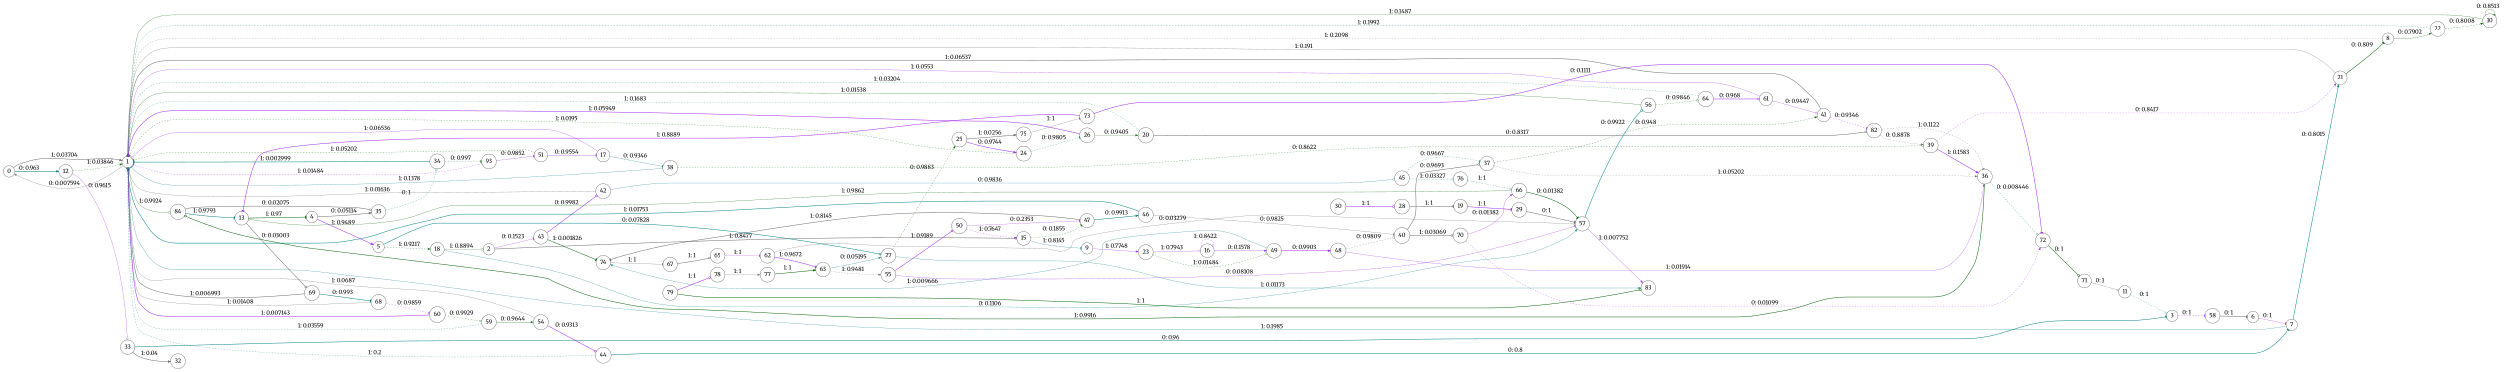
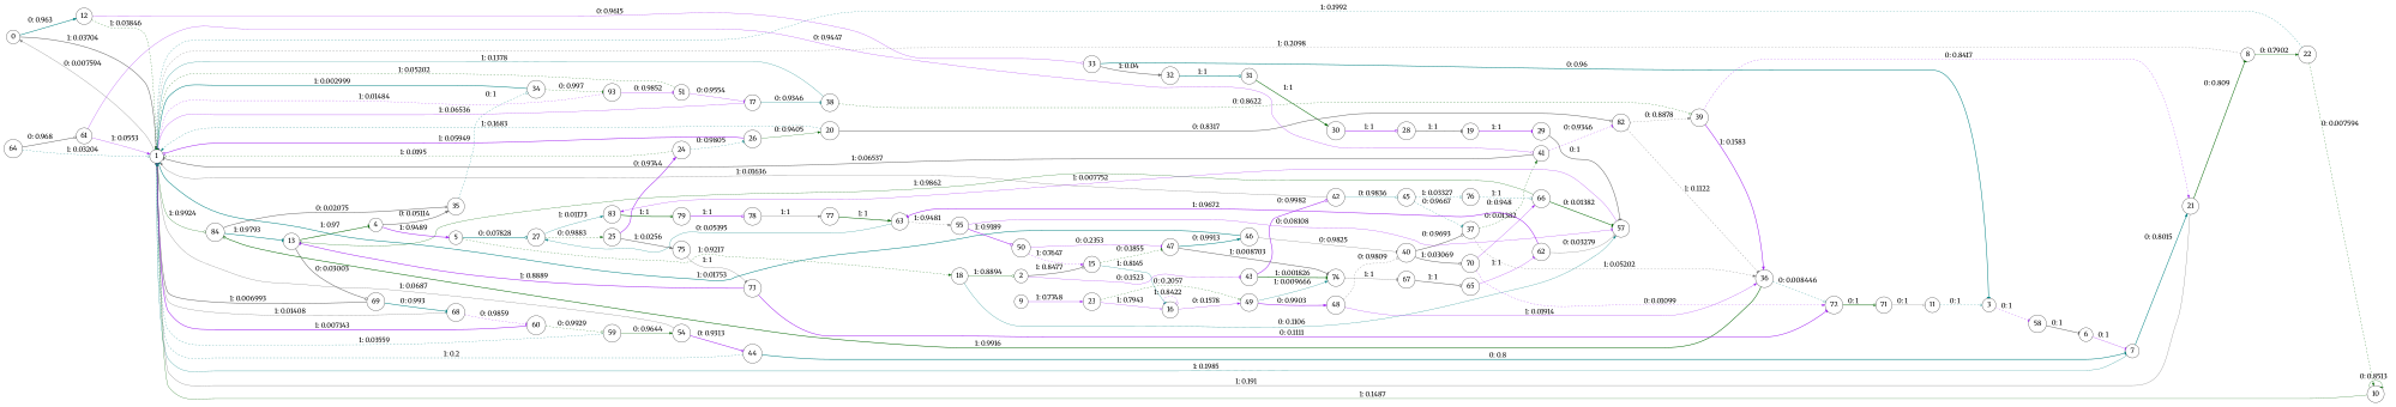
  digraph {
    fontname=Merriweather
    rankdir=LR
    node [fontname=Merriweather fontsize=24 shape=circle]
    edge [arrowhead=tee color=purple fontname=Merriweather fontsize=24 style=bold]
    0
    12
    1
    33
    n5 [label=84]
    3
    32
    35
    13
    34
    4
    69
    2
    43
    15
    42
    74
    9
    47
    45
    67
    23
    46
    58
    6
    7
    5
    27
    18
    n30 [label=93]
    25
    n32 [label=83]
    57
    24
    75
    79
-   56
    21
    8
    22
    10
    49
    48
    16
    36
    40
    11
+   31
    68
    60
    17
    38
    39
    64
    19
    29
    20
    n58 [label=82]
    72
    26
    73
    78
    28
    30
    51
    71
    37
    41
    70
    66
    76
    65
    44
    50
    54
    55
    61
    59
    62
    63
    77
    0 -> 12 [arrowhead=normal color=teal label="0: 0.963    "]
    0 -> 1 [arrowhead=normal color=gray40 label="1: 0.03704  "]
    12 -> 1 [arrowhead=normal color=darkgreen label="1: 0.03846  " style=dashed]
    12 -> 33 [arrowhead=odot label="0: 0.9615   " style=solid]
    1 -> 0 [arrowhead=normal color=gray40 label="0: 0.007594  " style=solid]
    1 -> n5 [arrowhead=odot color=darkgreen label="1: 0.9924   " style=solid]
    33 -> 3 [color=teal label="0: 0.96     "]
    33 -> 32 [arrowhead=normal color=gray40 label="1: 0.04     "]
    n5 -> 35 [arrowhead=odot color=gray40 label="0: 0.02075  "]
    n5 -> 13 [color=teal label="1: 0.9793   "]
    3 -> 58 [label="0: 1        " style=dashed]
+   32 -> 31 [arrowhead=odot color=teal label="1: 1        "]
    35 -> 34 [arrowhead=odot color=teal label="0: 1        " style=dashed]
    13 -> 4 [color=darkgreen label="1: 0.97     "]
    13 -> 69 [arrowhead=odot color=gray40 label="0: 0.03003  "]
    34 -> 1 [color=teal label="1: 0.002999  "]
    34 -> n30 [color=darkgreen label="0: 0.997    " style=dashed]
    4 -> 35 [arrowhead=normal color=gray40 label="0: 0.05114  "]
    4 -> 5 [arrowhead=normal label="1: 0.9489   "]
    69 -> 1 [color=gray40 label="1: 0.006993  "]
    69 -> 68 [color=teal label="0: 0.993    "]
    2 -> 43 [label="0: 0.1523   " style=solid]
    2 -> 15 [arrowhead=odot color=gray40 label="1: 0.8477   "]
    43 -> 42 [arrowhead=odot label="0: 0.9982   "]
    43 -> 74 [color=darkgreen label="1: 0.001826  "]
-   15 -> 9 [color=teal label="1: 0.8145   " style=solid]
+   15 -> 16 [color=teal label="1: 0.8145   " style=solid]
    15 -> 47 [color=darkgreen label="0: 0.1855   " style=dashed]
    42 -> 1 [arrowhead=normal color=gray40 label="1: 0.01636  " style=solid]
    42 -> 45 [arrowhead=odot color=teal label="0: 0.9836   " style=solid]
    74 -> 67 [color=gray40 label="1: 1        " style=solid]
    9 -> 23 [arrowhead=normal label="1: 0.7748   " style=solid]
-   47 -> 74 [color=gray40 label="1: 0.8145   "]
+   47 -> 74 [color=gray40 label="1: 0.008703  "]
    47 -> 46 [arrowhead=normal color=teal label="0: 0.9913   "]
    45 -> 37 [color=teal label="0: 0.9667   " style=dashed]
    45 -> 76 [arrowhead=odot color=teal label="1: 0.03327  " style=dashed]
    67 -> 65 [arrowhead=odot color=gray40 label="1: 1        "]
-   23 -> 49 [arrowhead=odot color=darkgreen label="1: 0.01484  " style=dashed]
+   23 -> 49 [arrowhead=odot color=darkgreen label="0: 0.2057   " style=dashed]
    23 -> 16 [arrowhead=odot label="1: 0.7943   " style=solid]
    46 -> 1 [color=teal label="1: 0.01753  "]
    46 -> 40 [color=gray40 label="0: 0.9825   " style=solid]
    58 -> 6 [color=gray40 label="0: 1        "]
    6 -> 7 [label="0: 1        " style=solid]
    7 -> 1 [arrowhead=odot color=teal label="1: 0.1985   " style=solid]
    7 -> 21 [arrowhead=normal color=teal label="0: 0.8015   "]
    5 -> 27 [arrowhead=odot color=teal label="0: 0.07828  "]
    5 -> 18 [arrowhead=normal color=darkgreen label="1: 0.9217   " style=dashed]
    27 -> 25 [arrowhead=normal color=darkgreen label="0: 0.9883   " style=dashed]
    27 -> n32 [arrowhead=normal color=teal label="1: 0.01173  " style=solid]
    18 -> 2 [arrowhead=odot color=darkgreen label="1: 0.8894   " style=solid]
    18 -> 57 [arrowhead=normal color=teal label="0: 0.1106   " style=solid]
    n30 -> 1 [label="1: 0.01484  " style=dashed]
    n30 -> 51 [label="0: 0.9852   " style=solid]
    25 -> 24 [arrowhead=normal label="0: 0.9744   "]
    25 -> 75 [arrowhead=normal color=gray40 label="1: 0.0256   "]
-   79 -> n32 [arrowhead=odot color=darkgreen label="1: 1        "]
+   n32 -> 79 [arrowhead=odot color=darkgreen label="1: 1        "]
    57 -> n32 [arrowhead=normal label="1: 0.007752  " style=solid]
-   57 -> 56 [arrowhead=odot color=teal label="0: 0.9922   "]
    24 -> 1 [arrowhead=odot color=darkgreen label="1: 0.0195   " style=dashed]
    24 -> 26 [color=teal label="0: 0.9805   " style=dashed]
    75 -> 73 [color=gray40 label="1: 1        " style=solid]
    79 -> 78 [arrowhead=odot label="1: 1        "]
-   56 -> 1 [color=darkgreen label="1: 0.01538  " style=solid]
-   56 -> 64 [arrowhead=odot color=darkgreen label="0: 0.9846   " style=dashed]
    21 -> 1 [color=gray40 label="1: 0.191    " style=solid]
    21 -> 8 [color=darkgreen label="0: 0.809    "]
    8 -> 1 [color=gray40 label="1: 0.2098   " style=dashed]
    8 -> 22 [arrowhead=normal color=darkgreen label="0: 0.7902   " style=solid]
    22 -> 1 [color=teal label="1: 0.1992   " style=dashed]
-   22 -> 10 [arrowhead=normal color=darkgreen label="0: 0.8008   " style=dashed]
+   22 -> 10 [arrowhead=normal color=darkgreen label="0: 0.007594  " style=dashed]
    10 -> 1 [color=darkgreen label="1: 0.1487   " style=solid]
    10 -> 10 [color=darkgreen label="0: 0.8513   " style=solid]
    49 -> 74 [arrowhead=normal color=teal label="1: 0.009666  " style=solid]
    49 -> 48 [arrowhead=normal label="0: 0.9903   "]
    48 -> 36 [arrowhead=normal label="1: 0.01914  " style=solid]
    48 -> 40 [arrowhead=odot color=gray40 label="0: 0.9809   " style=dashed]
    16 -> 49 [arrowhead=normal label="0: 0.1578   " style=solid]
    16 -> 16 [arrowhead=odot label="1: 0.8422   " style=dashed]
    36 -> n5 [arrowhead=odot color=darkgreen label="1: 0.9916   "]
    36 -> 72 [arrowhead=odot color=teal label="0: 0.008446  " style=dashed]
    40 -> 37 [arrowhead=odot color=gray40 label="0: 0.9693   "]
    40 -> 70 [arrowhead=odot color=gray40 label="1: 0.03069  "]
    11 -> 3 [arrowhead=odot color=teal label="0: 1        " style=dashed]
+   31 -> 30 [arrowhead=normal color=darkgreen label="1: 1        "]
    68 -> 1 [arrowhead=odot color=gray40 label="1: 0.01408  " style=solid]
    68 -> 60 [label="0: 0.9859   " style=dashed]
    60 -> 1 [arrowhead=odot label="1: 0.007143  "]
    60 -> 59 [arrowhead=odot color=darkgreen label="0: 0.9929   " style=dashed]
    17 -> 1 [arrowhead=odot label="1: 0.06536  " style=solid]
    17 -> 38 [color=teal label="0: 0.9346   " style=solid]
    38 -> 1 [color=teal label="1: 0.1378   " style=solid]
    38 -> 39 [arrowhead=odot color=darkgreen label="0: 0.8622   " style=dashed]
    39 -> 21 [arrowhead=normal label="0: 0.8417   " style=dashed]
    39 -> 36 [arrowhead=normal label="1: 0.1583   "]
    64 -> 1 [arrowhead=odot color=teal label="1: 0.03204  " style=dashed]
-   64 -> 61 [arrowhead=odot label="0: 0.968    "]
+   64 -> 61 [arrowhead=odot color=gray40 label="0: 0.968    "]
    19 -> 29 [label="1: 1        "]
    29 -> 57 [color=gray40 label="0: 1        "]
    20 -> 1 [arrowhead=normal color=teal label="1: 0.1683   " style=dashed]
    20 -> n58 [arrowhead=odot color=gray40 label="0: 0.8317   "]
    n58 -> 36 [color=gray40 label="1: 0.1122   " style=dashed]
    n58 -> 39 [arrowhead=normal color=gray40 label="0: 0.8878   " style=dashed]
    72 -> 71 [arrowhead=odot color=darkgreen label="0: 1        "]
    26 -> 1 [arrowhead=odot label="1: 0.05949  "]
    26 -> 20 [arrowhead=normal color=darkgreen label="0: 0.9405   " style=solid]
    73 -> 13 [label="1: 0.8889   "]
    73 -> 72 [label="0: 0.1111   "]
    78 -> 77 [arrowhead=normal color=gray40 label="1: 1        " style=solid]
    28 -> 19 [color=gray40 label="1: 1        "]
    30 -> 28 [arrowhead=odot label="1: 1        "]
    51 -> 1 [color=darkgreen label="1: 0.05202  " style=dashed]
    51 -> 17 [label="0: 0.9554   " style=solid]
    71 -> 11 [arrowhead=odot color=gray40 label="0: 1        " style=solid]
    37 -> 36 [arrowhead=normal color=gray40 label="1: 0.05202  " style=dashed]
    37 -> 41 [arrowhead=normal color=darkgreen label="0: 0.948    " style=dashed]
    41 -> 1 [color=gray40 label="1: 0.06537  "]
    41 -> n58 [label="0: 0.9346   " style=dashed]
    70 -> 72 [arrowhead=normal label="0: 0.01099  " style=dashed]
    70 -> 66 [arrowhead=normal label="0: 0.01382  " style=solid]
    66 -> 13 [arrowhead=odot color=darkgreen label="1: 0.9862   " style=solid]
    66 -> 57 [color=darkgreen label="0: 0.01382  "]
    76 -> 66 [arrowhead=odot color=teal label="1: 1        " style=dashed]
    65 -> 62 [label="1: 1        " style=solid]
    44 -> 1 [arrowhead=odot color=teal label="1: 0.2      " style=dashed]
    44 -> 7 [color=teal label="0: 0.8      "]
    50 -> 15 [arrowhead=normal label="1: 0.7647   " style=dashed]
    50 -> 47 [label="0: 0.2353   " style=solid]
    54 -> 1 [arrowhead=normal color=gray40 label="1: 0.0687   " style=solid]
    54 -> 44 [arrowhead=odot label="0: 0.9313   "]
    55 -> 57 [label="0: 0.08108  " style=solid]
    55 -> 50 [arrowhead=odot label="1: 0.9189   "]
    61 -> 1 [arrowhead=normal label="1: 0.0553   " style=solid]
    61 -> 41 [arrowhead=odot label="0: 0.9447   " style=solid]
    59 -> 1 [arrowhead=normal color=teal label="1: 0.03559  " style=dashed]
    59 -> 54 [arrowhead=normal color=darkgreen label="0: 0.9644   " style=solid]
    62 -> 57 [arrowhead=odot color=gray40 label="0: 0.03279  " style=solid]
    62 -> 63 [label="1: 0.9672   "]
    63 -> 27 [arrowhead=normal color=teal label="0: 0.05195  " style=solid]
    63 -> 55 [arrowhead=normal color=gray40 label="1: 0.9481   " style=dashed]
    77 -> 63 [arrowhead=normal color=darkgreen label="1: 1        "]
  }
